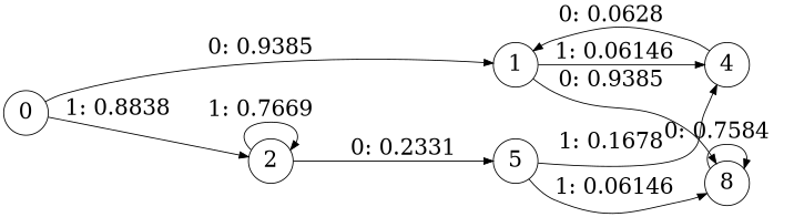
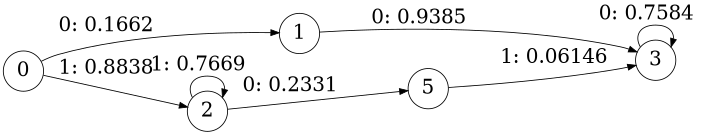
  digraph {
    rankdir=LR
    node [fontsize=24 shape=circle]
    edge [fontsize=24]
    0
    1
    2
-   3 [label=8]
-   4
+   3
    5
-   0 -> 1 [label="0: 0.9385   "]
+   0 -> 1 [label="0: 0.1662   "]
    0 -> 2 [label="1: 0.8838   "]
    1 -> 3 [label="0: 0.9385   "]
-   1 -> 4 [label="1: 0.06146  "]
    2 -> 2 [label="1: 0.7669   "]
    2 -> 5 [label="0: 0.2331   "]
    3 -> 3 [label="0: 0.7584   "]
-   4 -> 1 [label="0: 0.0628   "]
    5 -> 3 [label="1: 0.06146  "]
-   5 -> 4 [label="1: 0.1678   "]
  }
